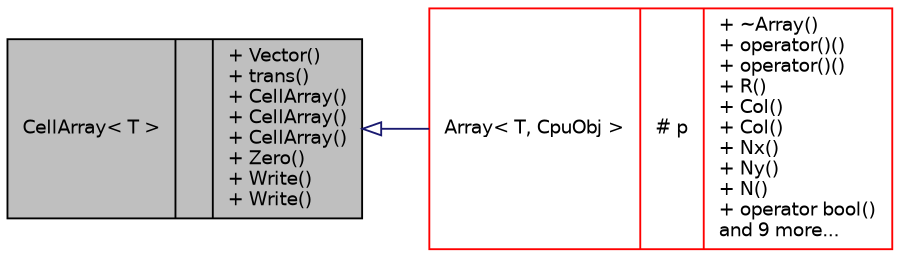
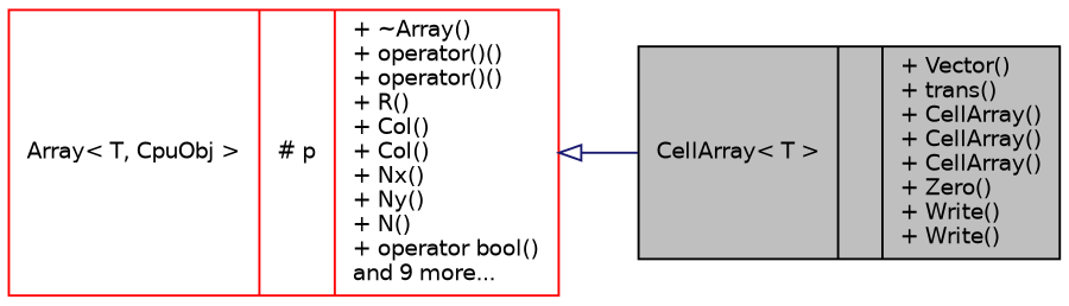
  digraph {
    rankdir=LR
    node [fontname=Helvetica fontsize=10 shape=record]
    n1 [color=black fillcolor=grey75 fontcolor=black height=0.2 label="{CellArray\< T \>\n||+ Vector()\l+ trans()\l+ CellArray()\l+ CellArray()\l+ CellArray()\l+ Zero()\l+ Write()\l+ Write()\l}" style=filled width=0.4]
    n2 [color=red height=0.2 label="{Array\< T, CpuObj \>\n|# p\l|+ ~Array()\l+ operator()()\l+ operator()()\l+ R()\l+ Col()\l+ Col()\l+ Nx()\l+ Ny()\l+ N()\l+ operator bool()\land 9 more...\l}" width=0.4]
-   n1 -> n2 [arrowtail=onormal color=midnightblue dir=back fontname=Helvetica fontsize=10 labelfontname=Helvetica labelfontsize=10 style=solid]
+   n2 -> n1 [arrowtail=onormal color=midnightblue dir=back fontname=Helvetica fontsize=10 labelfontname=Helvetica labelfontsize=10 style=solid]
  }
